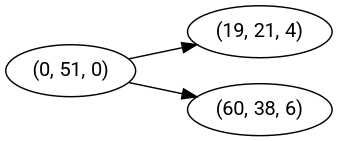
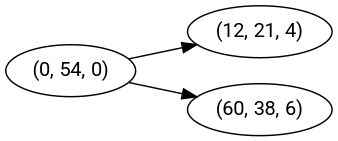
  digraph {
    fontname=Roboto
    rankdir=LR
    node [fontname=Roboto]
    edge [fontname=Roboto]
-   "(0, 54, 0)" [label="(0, 51, 0)"]
-   "(12, 21, 4)" [label="(19, 21, 4)"]
+   "(0, 54, 0)"
+   "(12, 21, 4)"
    n3 [label="(60, 38, 6)"]
    "(0, 54, 0)" -> "(12, 21, 4)"
    "(0, 54, 0)" -> n3
  }
